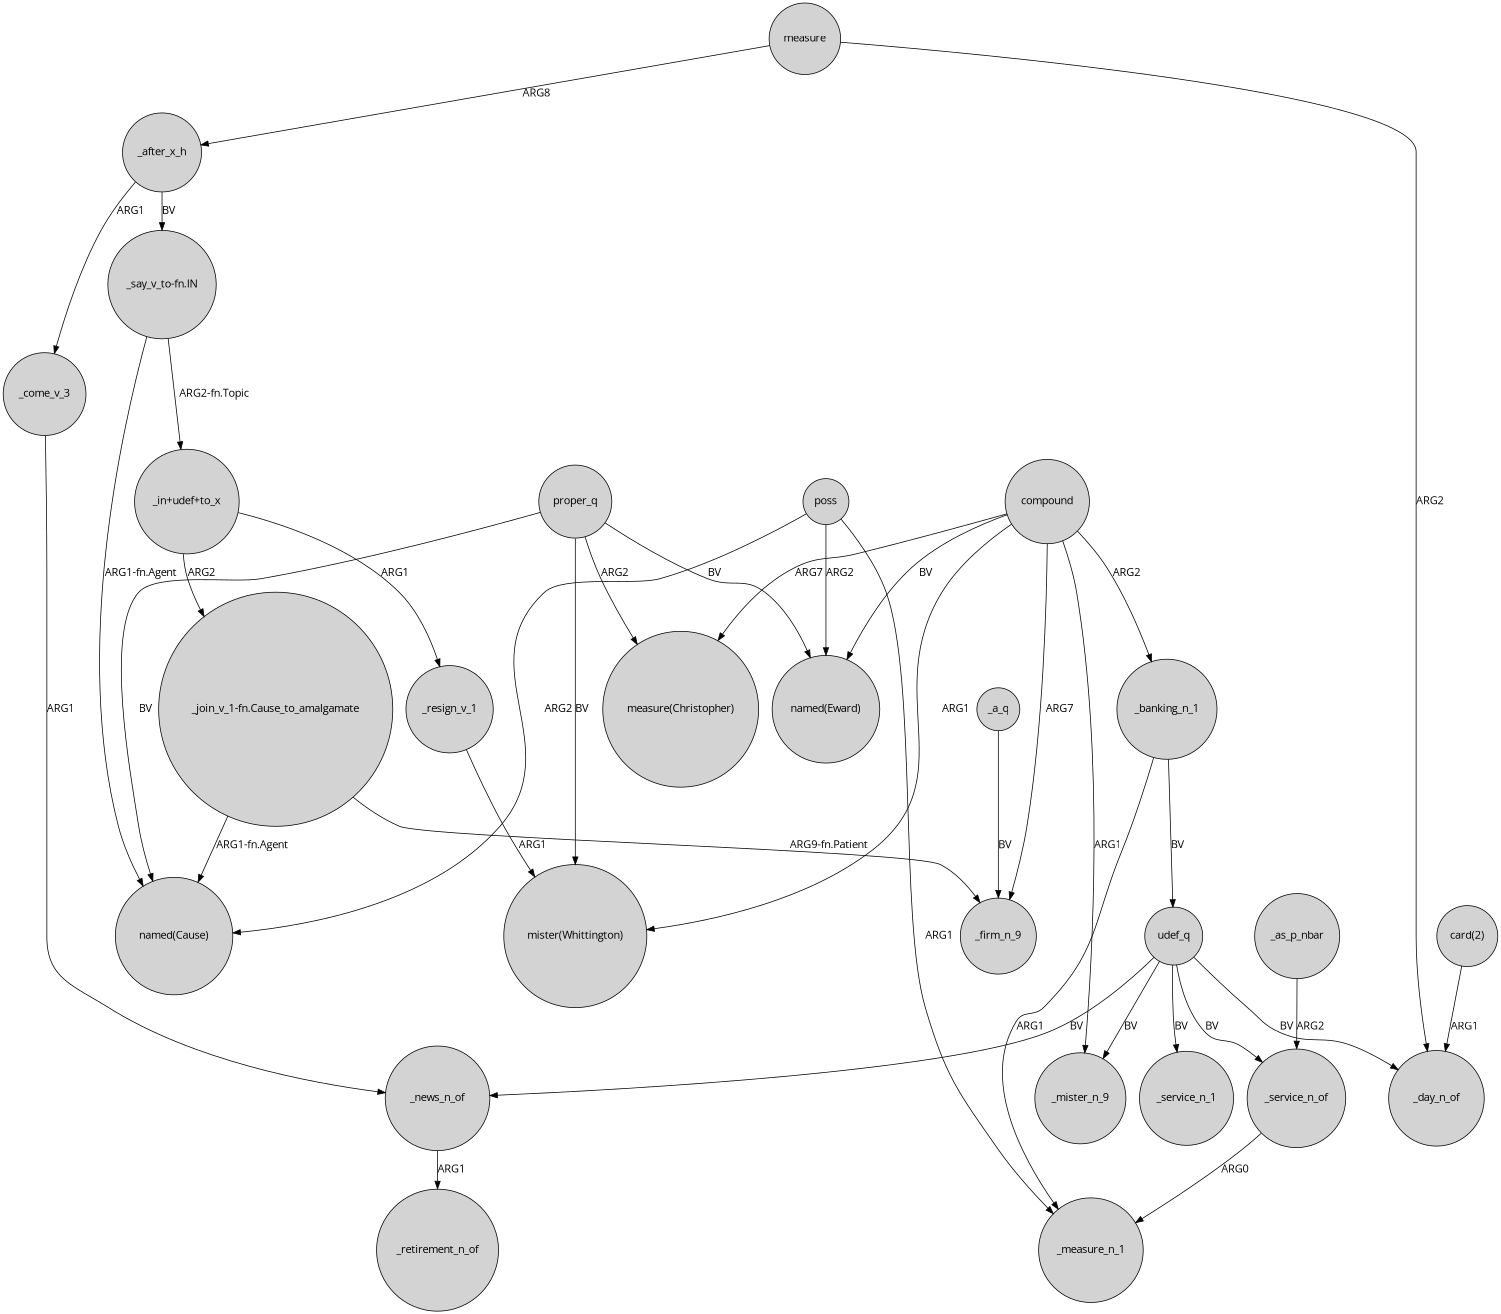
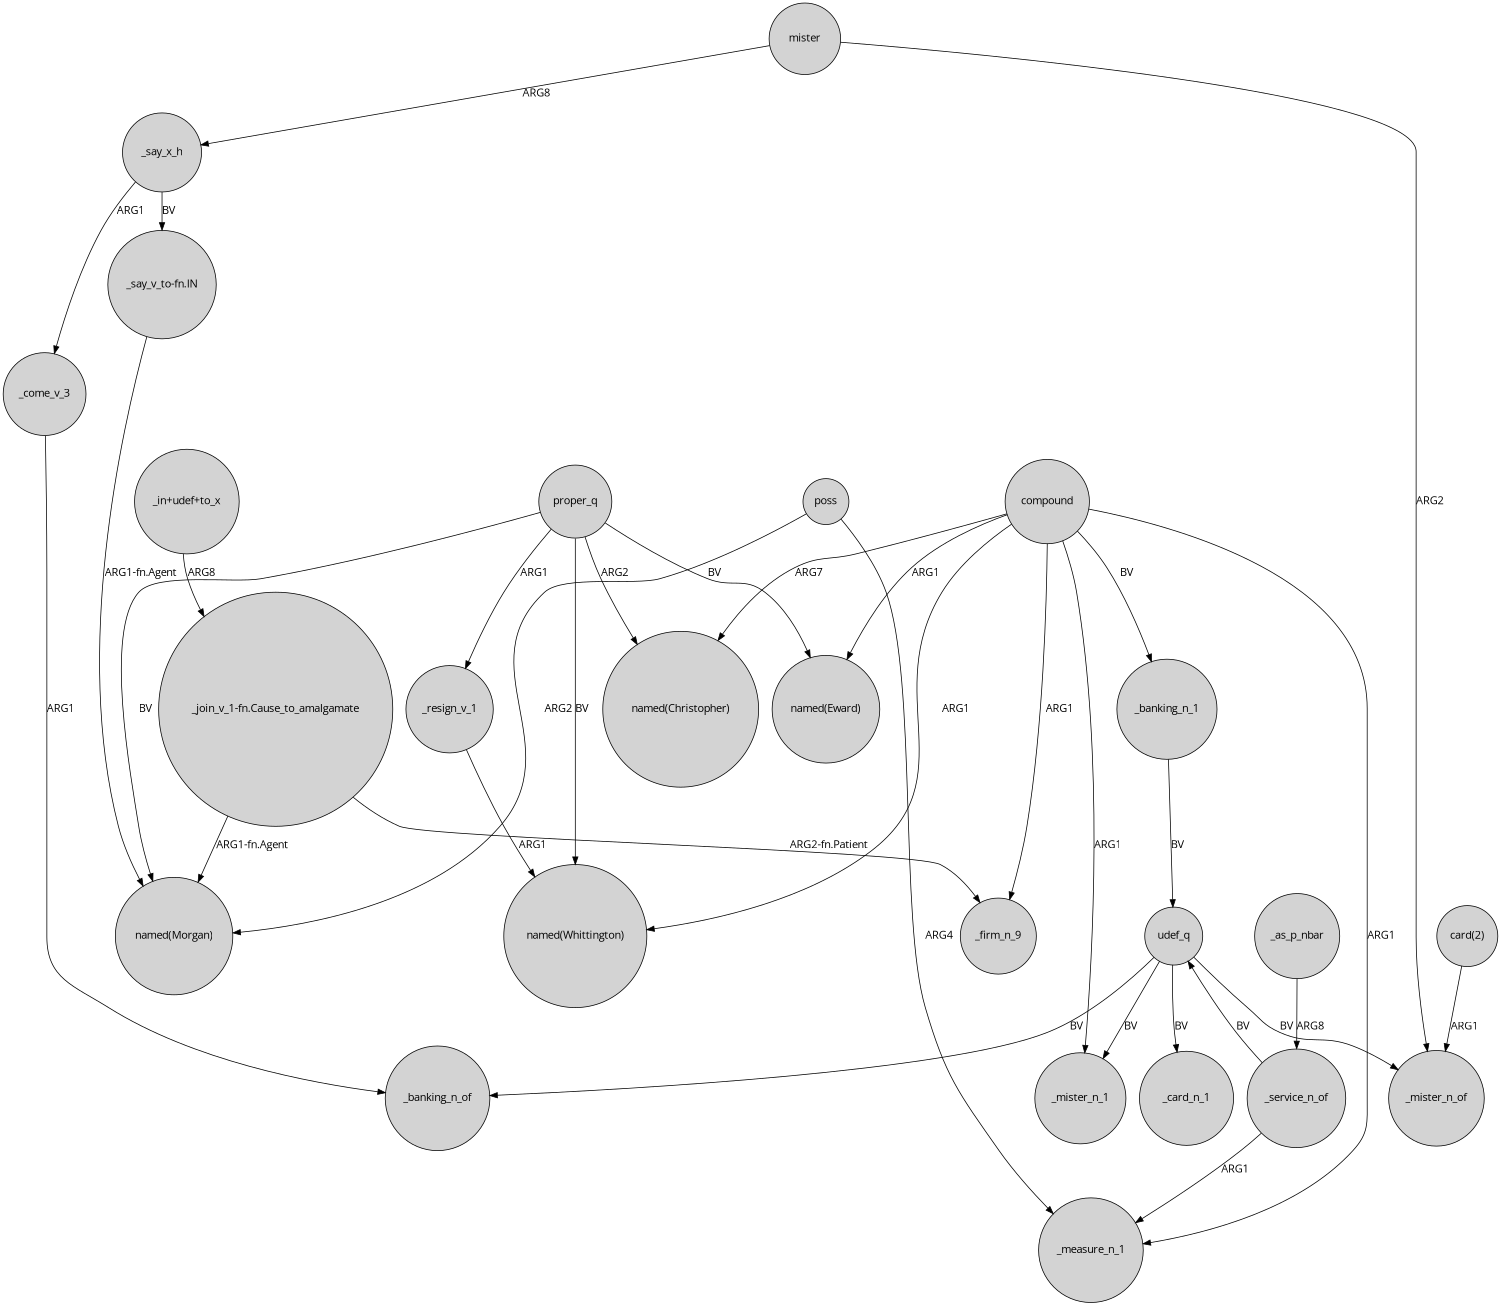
  digraph {
    fontname="Open Sans"
    node [fontname="Open Sans" shape=circle style=filled]
    edge [fontname="Open Sans"]
    n1 [label="_in+udef+to_x"]
    _resign_v_1
    "_join_v_1-fn.Cause_to_amalgamate"
-   "named(Whittington)" [label="mister(Whittington)"]
+   "named(Whittington)"
    n5 [label=_firm_n_9]
-   "named(Morgan)" [label="named(Cause)"]
+   "named(Morgan)"
    compound
    n8 [label=_measure_n_1]
-   _mister_n_1 [label=_mister_n_9]
-   "named(Christopher)" [label="measure(Christopher)"]
+   _mister_n_1
+   "named(Christopher)"
    _banking_n_1
    "named(Eward)"
    udef_q
-   _news_n_of
-   _retirement_n_of
+   _news_n_of [label=_banking_n_of]
    n16 [label=_come_v_3]
-   _after_x_h
+   _after_x_h [label=_say_x_h]
    "_say_v_to-fn.IN"
    poss
    n20 [label=_service_n_of]
    proper_q
    n22 [label="card(2)"]
-   _day_n_of
+   _day_n_of [label=_mister_n_of]
    _as_p_nbar
-   _service_n_1
-   _a_q
-   measure
-   n1 -> _resign_v_1 [label=ARG1]
-   n1 -> "_join_v_1-fn.Cause_to_amalgamate" [label=ARG2]
+   _service_n_1 [label=_card_n_1]
+   measure [label=mister]
+   proper_q -> _resign_v_1 [label=ARG1]
+   n1 -> "_join_v_1-fn.Cause_to_amalgamate" [label=ARG8]
    _resign_v_1 -> "named(Whittington)" [label=ARG1]
-   "_join_v_1-fn.Cause_to_amalgamate" -> n5 [label="ARG9-fn.Patient"]
+   "_join_v_1-fn.Cause_to_amalgamate" -> n5 [label="ARG2-fn.Patient"]
    "_join_v_1-fn.Cause_to_amalgamate" -> "named(Morgan)" [label="ARG1-fn.Agent"]
    compound -> "named(Whittington)" [label=ARG1]
-   compound -> n5 [label=ARG7]
-   _banking_n_1 -> n8 [label=ARG1]
+   compound -> n5 [label=ARG1]
+   compound -> n8 [label=ARG1]
    compound -> _mister_n_1 [label=ARG1]
    compound -> "named(Christopher)" [label=ARG7]
-   compound -> _banking_n_1 [label=ARG2]
-   compound -> "named(Eward)" [label=BV]
+   compound -> _banking_n_1 [label=BV]
+   compound -> "named(Eward)" [label=ARG1]
    _banking_n_1 -> udef_q [label=BV]
    udef_q -> _mister_n_1 [label=BV]
    udef_q -> _news_n_of [label=BV]
-   udef_q -> n20 [label=BV]
+   n20 -> udef_q [label=BV]
    udef_q -> _day_n_of [label=BV]
    udef_q -> _service_n_1 [label=BV]
-   _news_n_of -> _retirement_n_of [label=ARG1]
    n16 -> _news_n_of [label=ARG1]
    _after_x_h -> n16 [label=ARG1]
    _after_x_h -> "_say_v_to-fn.IN" [label=BV]
-   "_say_v_to-fn.IN" -> n1 [label="ARG2-fn.Topic"]
    "_say_v_to-fn.IN" -> "named(Morgan)" [label="ARG1-fn.Agent"]
    poss -> "named(Morgan)" [label=ARG2]
-   poss -> n8 [label=ARG1]
-   poss -> "named(Eward)" [label=ARG2]
-   n20 -> n8 [label=ARG0]
+   poss -> n8 [label=ARG4]
+   n20 -> n8 [label=ARG1]
    proper_q -> "named(Whittington)" [label=BV]
    proper_q -> "named(Morgan)" [label=BV]
    proper_q -> "named(Christopher)" [label=ARG2]
    proper_q -> "named(Eward)" [label=BV]
    n22 -> _day_n_of [label=ARG1]
-   _as_p_nbar -> n20 [label=ARG2]
-   _a_q -> n5 [label=BV]
+   _as_p_nbar -> n20 [label=ARG8]
    measure -> _after_x_h [label=ARG8]
    measure -> _day_n_of [label=ARG2]
  }
